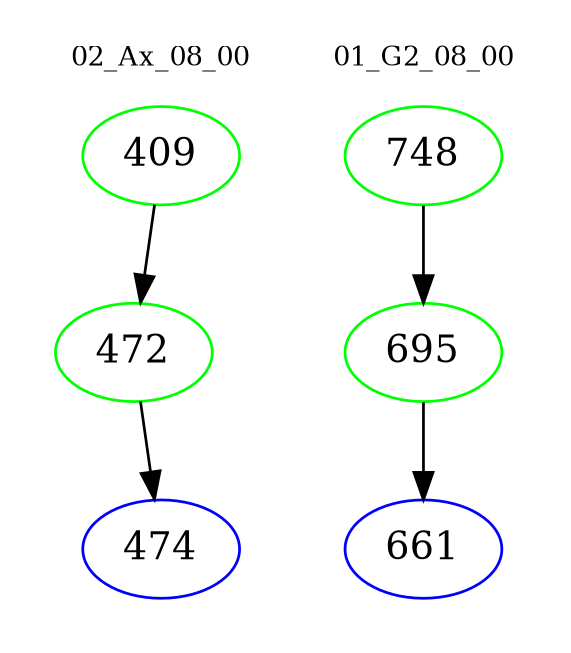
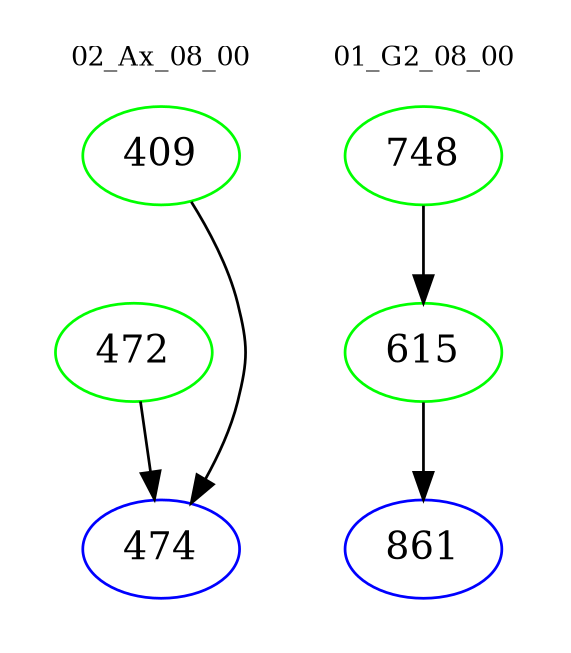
  digraph {
    node [color=green]
    edge [color=black]
    n1 [label=409]
    n2 [label=472]
    n3 [color=blue label=474]
    n4 [label=748]
-   n5 [label=695]
-   n6 [color=blue label=661]
+   n5 [label=615]
+   n6 [color=blue label=861]
    subgraph cluster_1 {
      color=white
      fontsize=10
      label="02_Ax_08_00"
      n1
      n2
      n3
    }
    subgraph cluster_2 {
      color=white
      fontsize=10
      label="01_G2_08_00"
      n4
      n5
      n6
    }
-   n1 -> n2
+   n1 -> n3
    n2 -> n3
    n4 -> n5
    n5 -> n6
  }
